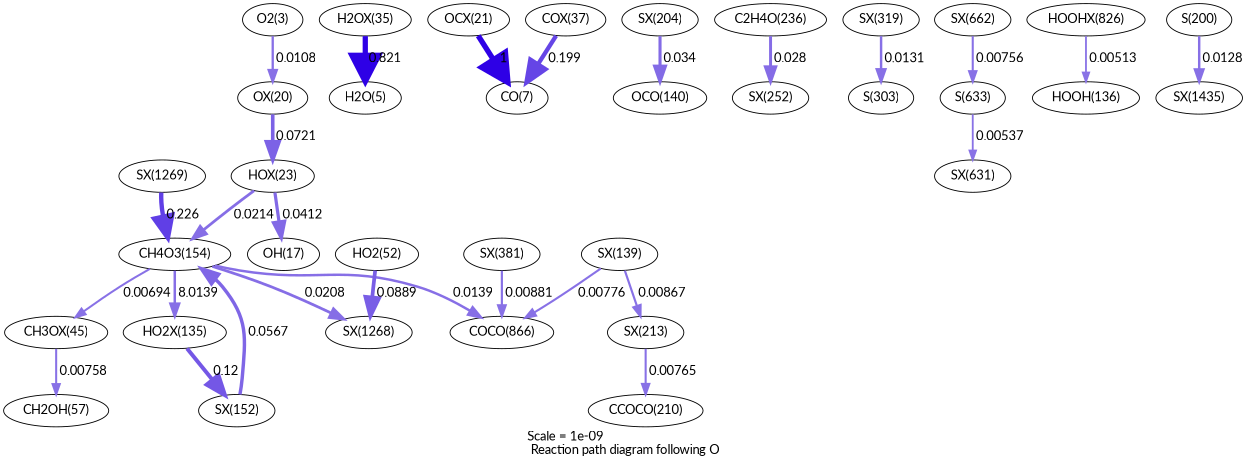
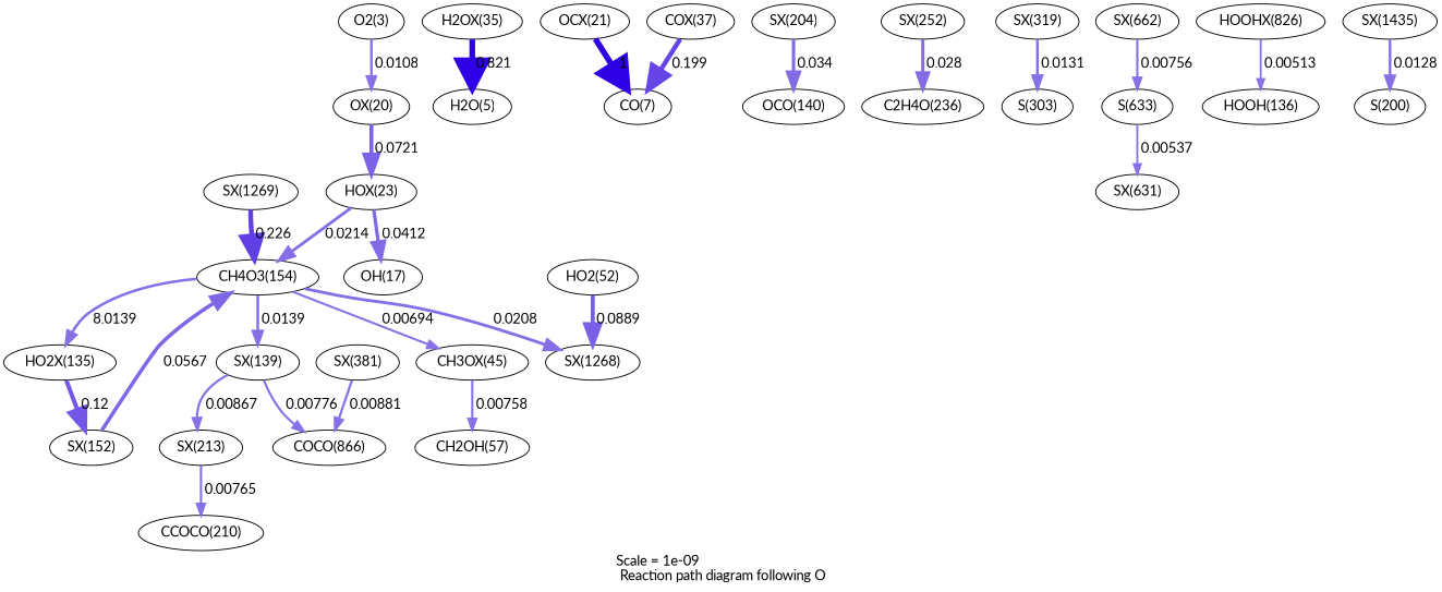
  digraph {
    fontname=Lato
    label="Scale = 1e-09\l Reaction path diagram following O"
    node [fontname=Lato]
    edge [arrowsize=1.39 color="0.7, 0.508, 0.9" fontname=Lato penwidth=2.77]
    n1 [label="O2(3)"]
    n2 [label="OX(20)"]
    n3 [label="HOX(23)"]
    n4 [label="OH(17)"]
    n5 [label="CH4O3(154)"]
    n6 [label="CH3OX(45)"]
    n7 [label="HO2X(135)"]
    n8 [label="SX(139)"]
    n9 [label="SX(1268)"]
    n10 [label="CH2OH(57)"]
    n11 [label="SX(152)"]
    n12 [label="COCO(866)"]
    n13 [label="SX(213)"]
    n14 [label="H2OX(35)"]
    n15 [label="H2O(5)"]
    n16 [label="HO2(52)"]
    n17 [label="OCX(21)"]
    n18 [label="CO(7)"]
    n19 [label="COX(37)"]
    n20 [label="SX(204)"]
    n21 [label="OCO(140)"]
    n22 [label="CCOCO(210)"]
    n23 [label="SX(252)"]
    n24 [label="C2H4O(236)"]
    n25 [label="SX(319)"]
    n26 [label="S(303)"]
    n27 [label="SX(381)"]
    n28 [label="SX(662)"]
    n29 [label="S(633)"]
    n30 [label="SX(631)"]
    n31 [label="HOOHX(826)"]
    n32 [label="HOOH(136)"]
    n33 [label="SX(1269)"]
    n34 [label="S(200)"]
    n35 [label="SX(1435)"]
    n1 -> n2 [arrowsize=1.29 color="0.7, 0.511, 0.9" label=" 0.0108" penwidth=2.58]
    n2 -> n3 [arrowsize=2.01 color="0.7, 0.572, 0.9" label=" 0.0721" penwidth=4.02]
    n3 -> n4 [arrowsize=1.8 color="0.7, 0.541, 0.9" label=" 0.0412" penwidth=3.59]
    n3 -> n5 [arrowsize=1.55 color="0.7, 0.521, 0.9" label=" 0.0214" penwidth=3.1]
    n5 -> n6 [arrowsize=1.12 color="0.7, 0.507, 0.9" label=" 0.00694" penwidth=2.25]
    n5 -> n7 [color="0.7, 0.514, 0.9" label=" 8.0139"]
-   n5 -> n12 [color="0.7, 0.514, 0.9" label=" 0.0139"]
+   n5 -> n8 [color="0.7, 0.514, 0.9" label=" 0.0139"]
    n5 -> n9 [arrowsize=1.54 color="0.7, 0.521, 0.9" label=" 0.0208" penwidth=3.08]
    n6 -> n10 [arrowsize=1.14 color="0.7, 0.507, 0.9" label=" 0.00758" penwidth=2.28]
    n7 -> n11 [arrowsize=2.2 color="0.7, 0.62, 0.9" label=" 0.12" penwidth=4.4]
    n8 -> n12 [arrowsize=1.17 label=" 0.00776" penwidth=2.33]
    n8 -> n13 [arrowsize=1.21 color="0.7, 0.509, 0.9" label=" 0.00867" penwidth=2.42]
    n11 -> n5 [arrowsize=1.92 color="0.7, 0.557, 0.9" label=" 0.0567" penwidth=3.83]
    n13 -> n22 [arrowsize=1.16 label=" 0.00765" penwidth=2.32]
    n14 -> n15 [arrowsize=2.93 color="0.7, 1.32, 0.9" label=" 0.821" penwidth=5.85]
    n16 -> n9 [arrowsize=2.09 color="0.7, 0.589, 0.9" label=" 0.0889" penwidth=4.17]
    n17 -> n18 [arrowsize=3 color="0.7, 1.5, 0.9" label=" 1" penwidth=6]
    n19 -> n18 [arrowsize=2.39 color="0.7, 0.699, 0.9" label=" 0.199" penwidth=4.78]
    n20 -> n21 [arrowsize=1.72 color="0.7, 0.534, 0.9" label=" 0.034" penwidth=3.45]
-   n24 -> n23 [arrowsize=1.65 color="0.7, 0.528, 0.9" label=" 0.028" penwidth=3.3]
+   n23 -> n24 [arrowsize=1.65 color="0.7, 0.528, 0.9" label=" 0.028" penwidth=3.3]
    n25 -> n26 [arrowsize=1.37 color="0.7, 0.513, 0.9" label=" 0.0131" penwidth=2.73]
    n27 -> n12 [arrowsize=1.21 color="0.7, 0.509, 0.9" label=" 0.00881" penwidth=2.43]
    n28 -> n29 [arrowsize=1.16 label=" 0.00756" penwidth=2.31]
    n29 -> n30 [arrowsize=1.03 color="0.7, 0.505, 0.9" label=" 0.00537" penwidth=2.05]
    n31 -> n32 [arrowsize=1.01 color="0.7, 0.505, 0.9" label=" 0.00513" penwidth=2.02]
    n33 -> n5 [arrowsize=2.44 color="0.7, 0.726, 0.9" label=" 0.226" penwidth=4.88]
-   n34 -> n35 [arrowsize=1.36 color="0.7, 0.513, 0.9" label=" 0.0128" penwidth=2.71]
+   n35 -> n34 [arrowsize=1.36 color="0.7, 0.513, 0.9" label=" 0.0128" penwidth=2.71]
  }
